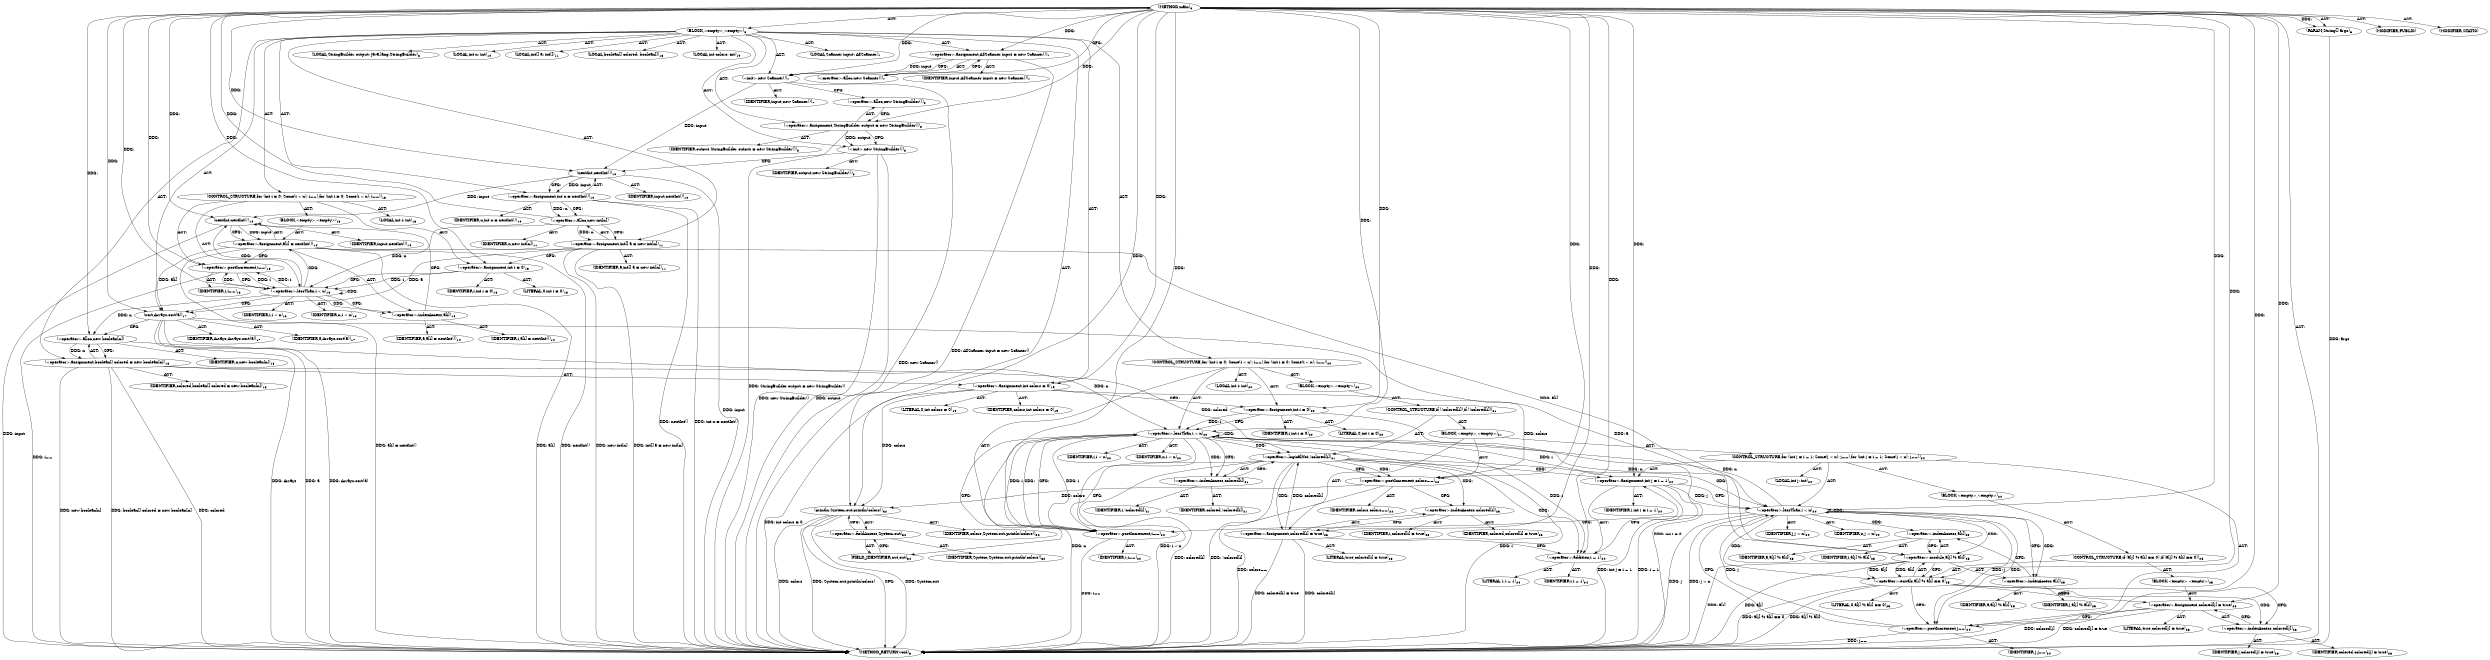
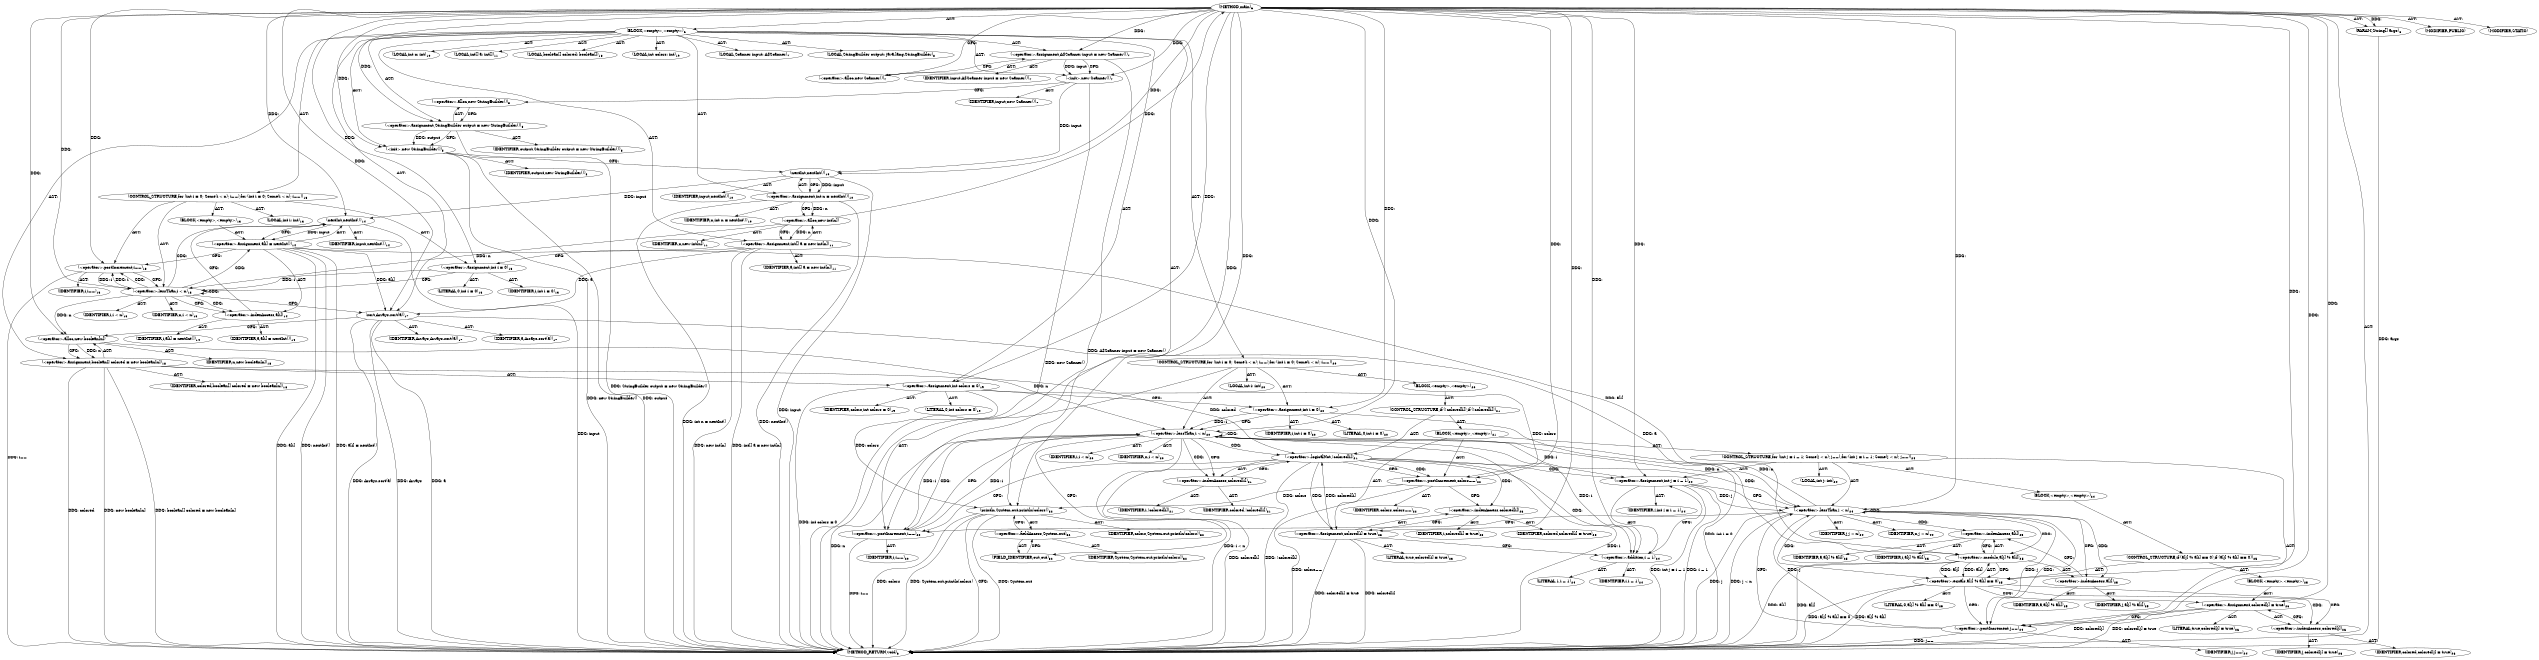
  digraph {
    n1 [label=<(METHOD,main)<SUB>6</SUB>>]
    n2 [label=<(PARAM,String[] args)<SUB>6</SUB>>]
    n3 [label=<(BLOCK,&lt;empty&gt;,&lt;empty&gt;)<SUB>6</SUB>>]
    n4 [label=<(&lt;operator&gt;.assignment,A$Scanner input = new Scanner())<SUB>7</SUB>>]
    n5 [label=<(&lt;operator&gt;.alloc,new Scanner())<SUB>7</SUB>>]
    n6 [label=<(&lt;init&gt;,new Scanner())<SUB>7</SUB>>]
    n7 [label=<(&lt;operator&gt;.assignment,StringBuilder output = new StringBuilder())<SUB>8</SUB>>]
    n8 [label=<(&lt;init&gt;,new StringBuilder())<SUB>8</SUB>>]
    n9 [label=<(nextInt,nextInt())<SUB>10</SUB>>]
    n10 [label=<(&lt;operator&gt;.assignment,int i = 0)<SUB>13</SUB>>]
    n11 [label=<(&lt;operator&gt;.lessThan,i &lt; n)<SUB>13</SUB>>]
    n12 [label=<(&lt;operator&gt;.postIncrement,i++)<SUB>13</SUB>>]
    n13 [label=<(nextInt,nextInt())<SUB>14</SUB>>]
    n14 [label=<(sort,Arrays.sort(a))<SUB>17</SUB>>]
    n15 [label=<(&lt;operator&gt;.alloc,new boolean[n])>]
    n16 [label=<(&lt;operator&gt;.assignment,int colors = 0)<SUB>19</SUB>>]
    n17 [label=<(&lt;operator&gt;.assignment,int i = 0)<SUB>20</SUB>>]
    n18 [label=<(&lt;operator&gt;.lessThan,i &lt; n)<SUB>20</SUB>>]
    n19 [label=<(&lt;operator&gt;.postIncrement,i++)<SUB>20</SUB>>]
    n20 [label=<(&lt;operator&gt;.postIncrement,colors++)<SUB>22</SUB>>]
    n21 [label=<(&lt;operator&gt;.assignment,colored[i] = true)<SUB>23</SUB>>]
    n22 [label=<(&lt;operator&gt;.assignment,int j = i + 1)<SUB>24</SUB>>]
    n23 [label=<(&lt;operator&gt;.addition,i + 1)<SUB>24</SUB>>]
    n24 [label=<(&lt;operator&gt;.lessThan,j &lt; n)<SUB>24</SUB>>]
    n25 [label=<(&lt;operator&gt;.postIncrement,j++)<SUB>24</SUB>>]
    n26 [label=<(&lt;operator&gt;.equals,a[j] % a[i] == 0)<SUB>25</SUB>>]
    n27 [label=<(&lt;operator&gt;.assignment,colored[j] = true)<SUB>26</SUB>>]
    n28 [label=<(println,System.out.println(colors))<SUB>32</SUB>>]
    n29 [label=<(MODIFIER,PUBLIC)>]
    n30 [label=<(MODIFIER,STATIC)>]
    n31 [label=<(METHOD_RETURN,void)<SUB>6</SUB>>]
    n32 [label=<(LOCAL,Scanner input: A$Scanner)<SUB>7</SUB>>]
    n33 [label=<(LOCAL,StringBuilder output: java.lang.StringBuilder)<SUB>8</SUB>>]
    n34 [label=<(LOCAL,int n: int)<SUB>10</SUB>>]
    n35 [label=<(&lt;operator&gt;.assignment,int n = nextInt())<SUB>10</SUB>>]
    n36 [label=<(LOCAL,int[] a: int[])<SUB>11</SUB>>]
    n37 [label=<(&lt;operator&gt;.assignment,int[] a = new int[n])<SUB>11</SUB>>]
    n38 [label=<(CONTROL_STRUCTURE,for (int i = 0; Some(i &lt; n); i++),for (int i = 0; Some(i &lt; n); i++))<SUB>13</SUB>>]
    n39 [label=<(LOCAL,boolean[] colored: boolean[])<SUB>18</SUB>>]
    n40 [label=<(&lt;operator&gt;.assignment,boolean[] colored = new boolean[n])<SUB>18</SUB>>]
    n41 [label=<(LOCAL,int colors: int)<SUB>19</SUB>>]
    n42 [label=<(CONTROL_STRUCTURE,for (int i = 0; Some(i &lt; n); i++),for (int i = 0; Some(i &lt; n); i++))<SUB>20</SUB>>]
    n43 [label=<(IDENTIFIER,input,A$Scanner input = new Scanner())<SUB>7</SUB>>]
    n44 [label=<(IDENTIFIER,input,new Scanner())<SUB>7</SUB>>]
    n45 [label=<(&lt;operator&gt;.alloc,new StringBuilder())<SUB>8</SUB>>]
    n46 [label=<(IDENTIFIER,output,StringBuilder output = new StringBuilder())<SUB>8</SUB>>]
    n47 [label=<(IDENTIFIER,output,new StringBuilder())<SUB>8</SUB>>]
    n48 [label=<(IDENTIFIER,input,nextInt())<SUB>10</SUB>>]
    n49 [label=<(&lt;operator&gt;.alloc,new int[n])>]
    n50 [label=<(IDENTIFIER,n,new int[n])<SUB>11</SUB>>]
    n51 [label=<(IDENTIFIER,i,int i = 0)<SUB>13</SUB>>]
    n52 [label=<(LITERAL,0,int i = 0)<SUB>13</SUB>>]
    n53 [label=<(IDENTIFIER,i,i &lt; n)<SUB>13</SUB>>]
    n54 [label=<(IDENTIFIER,n,i &lt; n)<SUB>13</SUB>>]
    n55 [label=<(&lt;operator&gt;.assignment,a[i] = nextInt())<SUB>14</SUB>>]
    n56 [label=<(&lt;operator&gt;.indexAccess,a[i])<SUB>14</SUB>>]
    n57 [label=<(IDENTIFIER,i,i++)<SUB>13</SUB>>]
    n58 [label=<(IDENTIFIER,input,nextInt())<SUB>14</SUB>>]
    n59 [label=<(&lt;operator&gt;.modulo,a[j] % a[i])<SUB>25</SUB>>]
    n60 [label=<(IDENTIFIER,Arrays,Arrays.sort(a))<SUB>17</SUB>>]
    n61 [label=<(IDENTIFIER,a,Arrays.sort(a))<SUB>17</SUB>>]
    n62 [label=<(IDENTIFIER,n,new boolean[n])<SUB>18</SUB>>]
    n63 [label=<(IDENTIFIER,colors,int colors = 0)<SUB>19</SUB>>]
    n64 [label=<(LITERAL,0,int colors = 0)<SUB>19</SUB>>]
    n65 [label=<(IDENTIFIER,i,int i = 0)<SUB>20</SUB>>]
    n66 [label=<(LITERAL,0,int i = 0)<SUB>20</SUB>>]
    n67 [label=<(&lt;operator&gt;.logicalNot,!colored[i])<SUB>21</SUB>>]
    n68 [label=<(IDENTIFIER,i,i &lt; n)<SUB>20</SUB>>]
    n69 [label=<(IDENTIFIER,n,i &lt; n)<SUB>20</SUB>>]
    n70 [label=<(&lt;operator&gt;.indexAccess,colored[i])<SUB>21</SUB>>]
    n71 [label=<(FIELD_IDENTIFIER,out,out)<SUB>32</SUB>>]
    n72 [label=<(IDENTIFIER,i,i++)<SUB>20</SUB>>]
    n73 [label=<(&lt;operator&gt;.indexAccess,colored[i])<SUB>23</SUB>>]
    n74 [label=<(IDENTIFIER,colors,colors++)<SUB>22</SUB>>]
    n75 [label=<(LITERAL,true,colored[i] = true)<SUB>23</SUB>>]
    n76 [label=<(IDENTIFIER,j,int j = i + 1)<SUB>24</SUB>>]
    n77 [label=<(IDENTIFIER,i,i + 1)<SUB>24</SUB>>]
    n78 [label=<(LITERAL,1,i + 1)<SUB>24</SUB>>]
    n79 [label=<(IDENTIFIER,j,j &lt; n)<SUB>24</SUB>>]
    n80 [label=<(IDENTIFIER,n,j &lt; n)<SUB>44</SUB>>]
    n81 [label=<(&lt;operator&gt;.indexAccess,a[j])<SUB>25</SUB>>]
    n82 [label=<(&lt;operator&gt;.indexAccess,a[i])<SUB>25</SUB>>]
    n83 [label=<(IDENTIFIER,j,j++)<SUB>24</SUB>>]
    n84 [label=<(LITERAL,0,a[j] % a[i] == 0)<SUB>25</SUB>>]
    n85 [label=<(&lt;operator&gt;.indexAccess,colored[j])<SUB>26</SUB>>]
    n86 [label=<(LITERAL,true,colored[j] = true)<SUB>26</SUB>>]
    n87 [label=<(&lt;operator&gt;.fieldAccess,System.out)<SUB>32</SUB>>]
    n88 [label=<(IDENTIFIER,colors,System.out.println(colors))<SUB>32</SUB>>]
    n89 [label=<(IDENTIFIER,n,int n = nextInt())<SUB>10</SUB>>]
    n90 [label=<(IDENTIFIER,a,int[] a = new int[n])<SUB>11</SUB>>]
    n91 [label=<(LOCAL,int i: int)<SUB>13</SUB>>]
    n92 [label=<(BLOCK,&lt;empty&gt;,&lt;empty&gt;)<SUB>13</SUB>>]
    n93 [label=<(IDENTIFIER,colored,boolean[] colored = new boolean[n])<SUB>18</SUB>>]
    n94 [label=<(LOCAL,int i: int)<SUB>20</SUB>>]
    n95 [label=<(BLOCK,&lt;empty&gt;,&lt;empty&gt;)<SUB>20</SUB>>]
    n96 [label=<(IDENTIFIER,a,a[i] = nextInt())<SUB>14</SUB>>]
    n97 [label=<(IDENTIFIER,i,a[i] = nextInt())<SUB>14</SUB>>]
    n98 [label=<(CONTROL_STRUCTURE,if (!colored[i]),if (!colored[i]))<SUB>21</SUB>>]
    n99 [label=<(IDENTIFIER,colored,!colored[i])<SUB>21</SUB>>]
    n100 [label=<(IDENTIFIER,i,!colored[i])<SUB>21</SUB>>]
    n101 [label=<(BLOCK,&lt;empty&gt;,&lt;empty&gt;)<SUB>21</SUB>>]
    n102 [label=<(CONTROL_STRUCTURE,for (int j = i + 1; Some(j &lt; n); j++),for (int j = i + 1; Some(j &lt; n); j++))<SUB>24</SUB>>]
    n103 [label=<(IDENTIFIER,colored,colored[i] = true)<SUB>23</SUB>>]
    n104 [label=<(IDENTIFIER,i,colored[i] = true)<SUB>23</SUB>>]
    n105 [label=<(LOCAL,int j: int)<SUB>24</SUB>>]
    n106 [label=<(BLOCK,&lt;empty&gt;,&lt;empty&gt;)<SUB>24</SUB>>]
    n107 [label=<(CONTROL_STRUCTURE,if (a[j] % a[i] == 0),if (a[j] % a[i] == 0))<SUB>25</SUB>>]
    n108 [label=<(IDENTIFIER,a,a[j] % a[i])<SUB>25</SUB>>]
    n109 [label=<(IDENTIFIER,j,a[j] % a[i])<SUB>25</SUB>>]
    n110 [label=<(IDENTIFIER,a,a[j] % a[i])<SUB>25</SUB>>]
    n111 [label=<(IDENTIFIER,i,a[j] % a[i])<SUB>25</SUB>>]
    n112 [label=<(BLOCK,&lt;empty&gt;,&lt;empty&gt;)<SUB>25</SUB>>]
    n113 [label=<(IDENTIFIER,colored,colored[j] = true)<SUB>26</SUB>>]
    n114 [label=<(IDENTIFIER,j,colored[j] = true)<SUB>26</SUB>>]
    n115 [label=<(IDENTIFIER,System,System.out.println(colors))<SUB>32</SUB>>]
    n1 -> n2 [label="AST: "]
    n1 -> n2 [label="DDG: "]
    n1 -> n3 [label="AST: "]
    n1 -> n4 [label="DDG: "]
    n1 -> n5 [label="CFG: "]
    n1 -> n6 [label="DDG: "]
    n1 -> n7 [label="DDG: "]
+   n1 -> n8 [label="DDG: "]
    n1 -> n9 [label="DDG: "]
    n1 -> n10 [label="DDG: "]
    n1 -> n11 [label="DDG: "]
    n1 -> n12 [label="DDG: "]
    n1 -> n13 [label="DDG: "]
    n1 -> n14 [label="DDG: "]
    n1 -> n15 [label="DDG: "]
    n1 -> n16 [label="DDG: "]
    n1 -> n17 [label="DDG: "]
    n1 -> n18 [label="DDG: "]
    n1 -> n19 [label="DDG: "]
    n1 -> n20 [label="DDG: "]
    n1 -> n21 [label="DDG: "]
    n1 -> n22 [label="DDG: "]
    n1 -> n23 [label="DDG: "]
    n1 -> n24 [label="DDG: "]
    n1 -> n25 [label="DDG: "]
    n1 -> n26 [label="DDG: "]
    n1 -> n27 [label="DDG: "]
    n1 -> n28 [label="DDG: "]
    n1 -> n29 [label="AST: "]
    n1 -> n30 [label="AST: "]
    n1 -> n31 [label="AST: "]
    n2 -> n31 [label="DDG: args"]
    n3 -> n4 [label="AST: "]
    n3 -> n6 [label="AST: "]
    n3 -> n7 [label="AST: "]
    n3 -> n8 [label="AST: "]
    n3 -> n14 [label="AST: "]
    n3 -> n16 [label="AST: "]
    n3 -> n28 [label="AST: "]
    n3 -> n32 [label="AST: "]
    n3 -> n33 [label="AST: "]
    n3 -> n34 [label="AST: "]
    n3 -> n35 [label="AST: "]
    n3 -> n36 [label="AST: "]
    n3 -> n37 [label="AST: "]
    n3 -> n38 [label="AST: "]
    n3 -> n39 [label="AST: "]
    n3 -> n40 [label="AST: "]
    n3 -> n41 [label="AST: "]
    n3 -> n42 [label="AST: "]
    n4 -> n5 [label="AST: "]
    n4 -> n6 [label="CFG: "]
    n4 -> n6 [label="DDG: input"]
    n4 -> n31 [label="DDG: A$Scanner input = new Scanner()"]
    n4 -> n43 [label="AST: "]
    n5 -> n4 [label="CFG: "]
    n6 -> n9 [label="DDG: input"]
    n6 -> n31 [label="DDG: new Scanner()"]
    n6 -> n44 [label="AST: "]
    n6 -> n45 [label="CFG: "]
    n7 -> n8 [label="CFG: "]
    n7 -> n8 [label="DDG: output"]
    n7 -> n31 [label="DDG: StringBuilder output = new StringBuilder()"]
    n7 -> n45 [label="AST: "]
    n7 -> n46 [label="AST: "]
    n8 -> n9 [label="CFG: "]
    n8 -> n31 [label="DDG: output"]
    n8 -> n31 [label="DDG: new StringBuilder()"]
    n8 -> n47 [label="AST: "]
    n9 -> n13 [label="DDG: input"]
    n9 -> n31 [label="DDG: input"]
    n9 -> n35 [label="CFG: "]
    n9 -> n35 [label="DDG: input"]
    n9 -> n48 [label="AST: "]
    n10 -> n11 [label="CFG: "]
    n10 -> n11 [label="DDG: i"]
    n10 -> n51 [label="AST: "]
    n10 -> n52 [label="AST: "]
    n11 -> n11 [label="CDG: "]
    n11 -> n12 [label="DDG: i"]
    n11 -> n12 [label="CDG: "]
    n11 -> n13 [label="CDG: "]
    n11 -> n14 [label="CFG: "]
    n11 -> n15 [label="DDG: n"]
    n11 -> n53 [label="AST: "]
    n11 -> n54 [label="AST: "]
    n11 -> n55 [label="CDG: "]
    n11 -> n56 [label="CFG: "]
    n11 -> n56 [label="CDG: "]
    n12 -> n11 [label="CFG: "]
    n12 -> n11 [label="DDG: i"]
    n12 -> n31 [label="DDG: i++"]
    n12 -> n57 [label="AST: "]
    n13 -> n31 [label="DDG: input"]
    n13 -> n55 [label="CFG: "]
    n13 -> n55 [label="DDG: input"]
    n13 -> n58 [label="AST: "]
    n14 -> n15 [label="CFG: "]
    n14 -> n31 [label="DDG: a"]
    n14 -> n31 [label="DDG: Arrays.sort(a)"]
    n14 -> n31 [label="DDG: Arrays"]
    n14 -> n59 [label="DDG: a"]
    n14 -> n60 [label="AST: "]
    n14 -> n61 [label="AST: "]
    n15 -> n18 [label="DDG: n"]
    n15 -> n40 [label="CFG: "]
    n15 -> n40 [label="DDG: n"]
    n15 -> n62 [label="AST: "]
    n16 -> n17 [label="CFG: "]
    n16 -> n20 [label="DDG: colors"]
    n16 -> n28 [label="DDG: colors"]
    n16 -> n31 [label="DDG: int colors = 0"]
    n16 -> n63 [label="AST: "]
    n16 -> n64 [label="AST: "]
    n17 -> n18 [label="CFG: "]
    n17 -> n18 [label="DDG: i"]
    n17 -> n31 [label="DDG: int i = 0"]
    n17 -> n65 [label="AST: "]
    n17 -> n66 [label="AST: "]
    n18 -> n18 [label="CDG: "]
    n18 -> n19 [label="DDG: i"]
    n18 -> n19 [label="CDG: "]
    n18 -> n22 [label="DDG: i"]
    n18 -> n23 [label="DDG: i"]
    n18 -> n24 [label="DDG: n"]
    n18 -> n31 [label="DDG: i"]
    n18 -> n31 [label="DDG: n"]
    n18 -> n31 [label="DDG: i &lt; n"]
    n18 -> n67 [label="CDG: "]
    n18 -> n68 [label="AST: "]
    n18 -> n69 [label="AST: "]
    n18 -> n70 [label="CFG: "]
    n18 -> n70 [label="CDG: "]
    n18 -> n71 [label="CFG: "]
    n19 -> n18 [label="CFG: "]
    n19 -> n18 [label="DDG: i"]
    n19 -> n31 [label="DDG: i++"]
    n19 -> n72 [label="AST: "]
    n20 -> n28 [label="DDG: colors"]
    n20 -> n31 [label="DDG: colors++"]
    n20 -> n73 [label="CFG: "]
    n20 -> n74 [label="AST: "]
    n21 -> n23 [label="CFG: "]
    n21 -> n31 [label="DDG: colored[i]"]
    n21 -> n31 [label="DDG: colored[i] = true"]
    n21 -> n67 [label="DDG: colored[i]"]
    n21 -> n73 [label="AST: "]
    n21 -> n75 [label="AST: "]
    n22 -> n23 [label="AST: "]
    n22 -> n24 [label="CFG: "]
    n22 -> n24 [label="DDG: j"]
    n22 -> n31 [label="DDG: i + 1"]
    n22 -> n31 [label="DDG: int j = i + 1"]
    n22 -> n76 [label="AST: "]
    n23 -> n22 [label="CFG: "]
    n23 -> n77 [label="AST: "]
    n23 -> n78 [label="AST: "]
    n24 -> n18 [label="DDG: n"]
    n24 -> n19 [label="CFG: "]
    n24 -> n24 [label="CDG: "]
    n24 -> n25 [label="DDG: j"]
    n24 -> n25 [label="CDG: "]
    n24 -> n26 [label="CDG: "]
    n24 -> n31 [label="DDG: j"]
    n24 -> n31 [label="DDG: j &lt; n"]
    n24 -> n59 [label="CDG: "]
    n24 -> n79 [label="AST: "]
    n24 -> n80 [label="AST: "]
    n24 -> n81 [label="CFG: "]
    n24 -> n81 [label="CDG: "]
    n24 -> n82 [label="CDG: "]
    n25 -> n24 [label="CFG: "]
    n25 -> n24 [label="DDG: j"]
    n25 -> n31 [label="DDG: j++"]
    n25 -> n83 [label="AST: "]
    n26 -> n25 [label="CFG: "]
    n26 -> n27 [label="CDG: "]
    n26 -> n31 [label="DDG: a[j] % a[i]"]
    n26 -> n31 [label="DDG: a[j] % a[i] == 0"]
    n26 -> n59 [label="AST: "]
    n26 -> n84 [label="AST: "]
    n26 -> n85 [label="CFG: "]
    n26 -> n85 [label="CDG: "]
    n27 -> n25 [label="CFG: "]
    n27 -> n31 [label="DDG: colored[j]"]
    n27 -> n31 [label="DDG: colored[j] = true"]
    n27 -> n85 [label="AST: "]
    n27 -> n86 [label="AST: "]
    n28 -> n31 [label="CFG: "]
    n28 -> n31 [label="DDG: System.out"]
    n28 -> n31 [label="DDG: colors"]
    n28 -> n31 [label="DDG: System.out.println(colors)"]
    n28 -> n87 [label="AST: "]
    n28 -> n88 [label="AST: "]
    n35 -> n9 [label="AST: "]
    n35 -> n31 [label="DDG: nextInt()"]
    n35 -> n31 [label="DDG: int n = nextInt()"]
    n35 -> n49 [label="CFG: "]
    n35 -> n49 [label="DDG: n"]
    n35 -> n89 [label="AST: "]
    n37 -> n10 [label="CFG: "]
    n37 -> n14 [label="DDG: a"]
    n37 -> n31 [label="DDG: new int[n]"]
    n37 -> n31 [label="DDG: int[] a = new int[n]"]
    n37 -> n49 [label="AST: "]
    n37 -> n90 [label="AST: "]
    n38 -> n10 [label="AST: "]
    n38 -> n11 [label="AST: "]
    n38 -> n12 [label="AST: "]
    n38 -> n91 [label="AST: "]
    n38 -> n92 [label="AST: "]
    n40 -> n15 [label="AST: "]
    n40 -> n16 [label="AST: "]
    n40 -> n31 [label="DDG: colored"]
    n40 -> n31 [label="DDG: new boolean[n]"]
    n40 -> n31 [label="DDG: boolean[] colored = new boolean[n]"]
    n40 -> n67 [label="DDG: colored"]
    n40 -> n93 [label="AST: "]
    n42 -> n17 [label="AST: "]
    n42 -> n18 [label="AST: "]
    n42 -> n19 [label="AST: "]
    n42 -> n94 [label="AST: "]
    n42 -> n95 [label="AST: "]
    n45 -> n7 [label="CFG: "]
    n49 -> n1 [label="DDG: "]
    n49 -> n11 [label="DDG: n"]
    n49 -> n37 [label="CFG: "]
    n49 -> n37 [label="DDG: n"]
    n49 -> n50 [label="AST: "]
    n55 -> n12 [label="CFG: "]
    n55 -> n13 [label="AST: "]
    n55 -> n14 [label="DDG: a[i]"]
    n55 -> n31 [label="DDG: a[i]"]
    n55 -> n31 [label="DDG: nextInt()"]
    n55 -> n31 [label="DDG: a[i] = nextInt()"]
    n55 -> n56 [label="AST: "]
    n55 -> n59 [label="DDG: a[i]"]
    n56 -> n13 [label="CFG: "]
    n56 -> n96 [label="AST: "]
    n56 -> n97 [label="AST: "]
    n59 -> n26 [label="CFG: "]
    n59 -> n26 [label="DDG: a[j]"]
    n59 -> n26 [label="DDG: a[i]"]
    n59 -> n31 [label="DDG: a[j]"]
    n59 -> n31 [label="DDG: a[i]"]
    n59 -> n81 [label="AST: "]
    n59 -> n82 [label="AST: "]
    n67 -> n19 [label="CFG: "]
    n67 -> n20 [label="CFG: "]
    n67 -> n20 [label="CDG: "]
    n67 -> n21 [label="CDG: "]
    n67 -> n22 [label="CDG: "]
    n67 -> n23 [label="CDG: "]
    n67 -> n24 [label="CDG: "]
    n67 -> n31 [label="DDG: colored[i]"]
    n67 -> n31 [label="DDG: !colored[i]"]
    n67 -> n70 [label="AST: "]
    n67 -> n73 [label="CDG: "]
    n70 -> n67 [label="CFG: "]
    n70 -> n99 [label="AST: "]
    n70 -> n100 [label="AST: "]
    n71 -> n87 [label="CFG: "]
    n73 -> n21 [label="CFG: "]
    n73 -> n103 [label="AST: "]
    n73 -> n104 [label="AST: "]
    n81 -> n82 [label="CFG: "]
    n81 -> n108 [label="AST: "]
    n81 -> n109 [label="AST: "]
    n82 -> n59 [label="CFG: "]
    n82 -> n110 [label="AST: "]
    n82 -> n111 [label="AST: "]
    n85 -> n27 [label="CFG: "]
    n85 -> n113 [label="AST: "]
    n85 -> n114 [label="AST: "]
    n87 -> n28 [label="CFG: "]
    n87 -> n71 [label="AST: "]
    n87 -> n115 [label="AST: "]
    n92 -> n55 [label="AST: "]
    n95 -> n98 [label="AST: "]
    n98 -> n67 [label="AST: "]
    n98 -> n101 [label="AST: "]
    n101 -> n20 [label="AST: "]
    n101 -> n21 [label="AST: "]
    n101 -> n102 [label="AST: "]
    n102 -> n22 [label="AST: "]
    n102 -> n24 [label="AST: "]
    n102 -> n25 [label="AST: "]
    n102 -> n105 [label="AST: "]
    n102 -> n106 [label="AST: "]
    n106 -> n107 [label="AST: "]
    n107 -> n26 [label="AST: "]
    n107 -> n112 [label="AST: "]
    n112 -> n27 [label="AST: "]
  }
